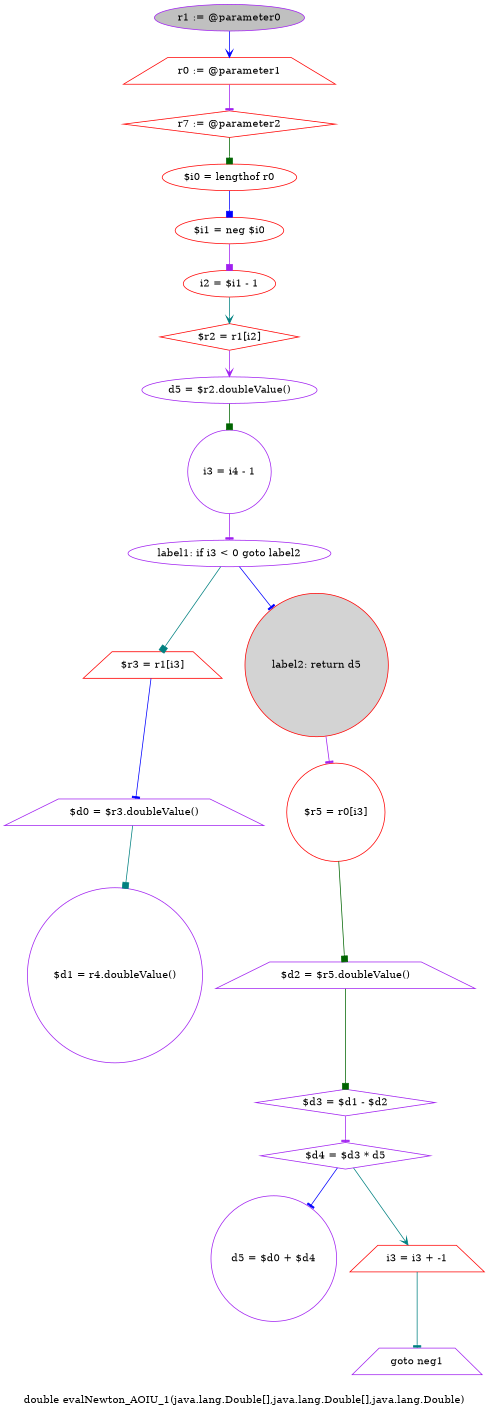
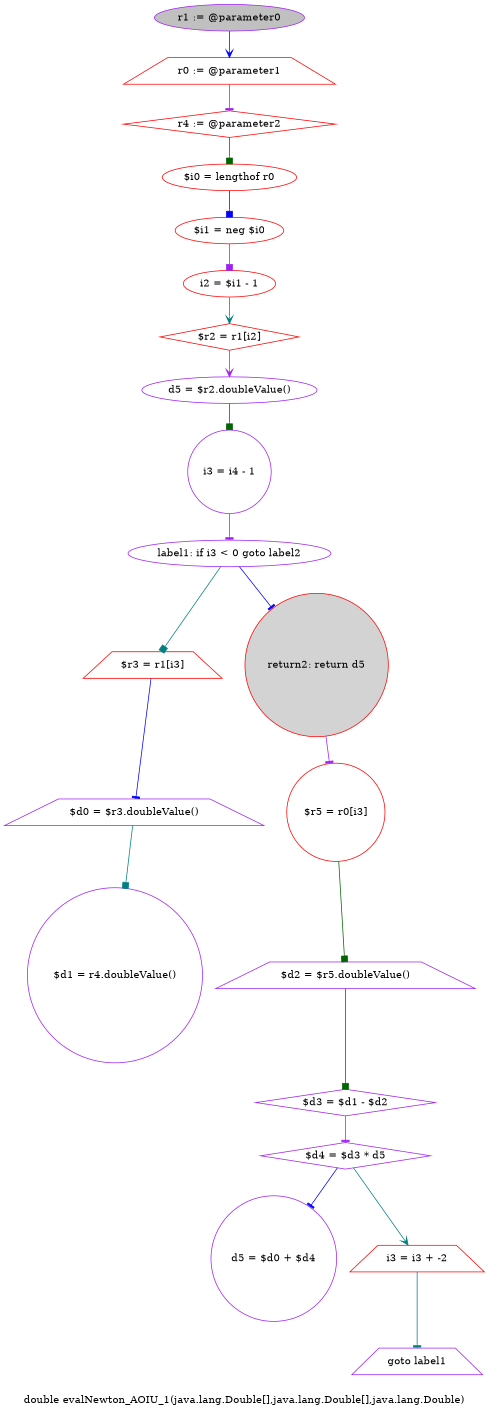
  digraph {
    label="double evalNewton_AOIU_1(java.lang.Double[],java.lang.Double[],java.lang.Double)"
    node [color=purple shape=ellipse]
    edge [arrowhead=tee color=purple]
    n1 [fillcolor=gray label="r1 := @parameter0" style=filled]
    n2 [color=red label="r0 := @parameter1" shape=trapezium]
-   n3 [color=red label="r7 := @parameter2" shape=diamond]
+   n3 [color=red label="r4 := @parameter2" shape=diamond]
    n4 [color=red label="$i0 = lengthof r0"]
    n5 [color=red label="$i1 = neg $i0"]
    n6 [color=red label="i2 = $i1 - 1"]
    n7 [color=red label="$r2 = r1[i2]" shape=diamond]
    n8 [label="d5 = $r2.doubleValue()"]
    n9 [label="i3 = i4 - 1" shape=circle]
    n10 [label="label1: if i3 < 0 goto label2"]
    n11 [color=red label="$r3 = r1[i3]" shape=trapezium]
-   n12 [color=red fillcolor=lightgray label="label2: return d5" shape=circle style=filled]
+   n12 [color=red fillcolor=lightgray label="return2: return d5" shape=circle style=filled]
    n13 [label="$d0 = $r3.doubleValue()" shape=trapezium]
    n14 [color=red label="$r5 = r0[i3]" shape=circle]
    n15 [label="$d1 = r4.doubleValue()" shape=circle]
    n16 [label="$d2 = $r5.doubleValue()" shape=trapezium]
    n17 [label="$d3 = $d1 - $d2" shape=diamond]
    n18 [label="$d4 = $d3 * d5" shape=diamond]
    n19 [label="d5 = $d0 + $d4" shape=circle]
-   n20 [color=red label="i3 = i3 + -1" shape=trapezium]
-   n21 [label="goto neg1" shape=trapezium]
+   n20 [color=red label="i3 = i3 + -2" shape=trapezium]
+   n21 [label="goto label1" shape=trapezium]
    n1 -> n2 [arrowhead=vee color=blue]
    n2 -> n3
    n3 -> n4 [arrowhead=box color=darkgreen]
    n4 -> n5 [arrowhead=box color=blue]
    n5 -> n6 [arrowhead=box]
    n6 -> n7 [arrowhead=vee color=teal]
    n7 -> n8 [arrowhead=vee]
    n8 -> n9 [arrowhead=box color=darkgreen]
    n9 -> n10
    n10 -> n11 [arrowhead=box color=teal]
    n10 -> n12 [color=blue]
    n11 -> n13 [color=blue]
    n12 -> n14
    n13 -> n15 [arrowhead=box color=teal]
    n14 -> n16 [arrowhead=box color=darkgreen]
    n16 -> n17 [arrowhead=box color=darkgreen]
    n17 -> n18
    n18 -> n19 [color=blue]
    n18 -> n20 [arrowhead=vee color=teal]
    n20 -> n21 [color=teal]
  }
